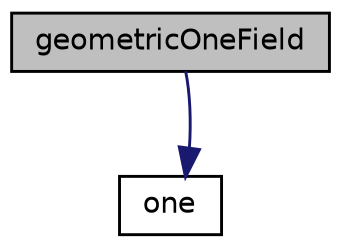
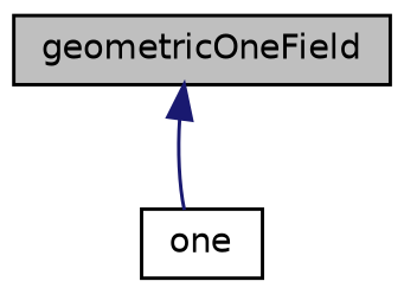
  digraph {
    node [color=black fontname=Helvetica fontsize=10 shape=record]
    n1 [fillcolor=grey75 fontcolor=black height=0.2 label=geometricOneField style=filled width=0.4]
    n2 [height=0.2 label=one width=0.4]
-   n2 -> n1 [color=midnightblue dir=back fontname=Helvetica fontsize=10 labelfontname=Helvetica labelfontsize=10 style=solid]
+   n1 -> n2 [color=midnightblue dir=back fontname=Helvetica fontsize=10 labelfontname=Helvetica labelfontsize=10 style=solid]
  }
